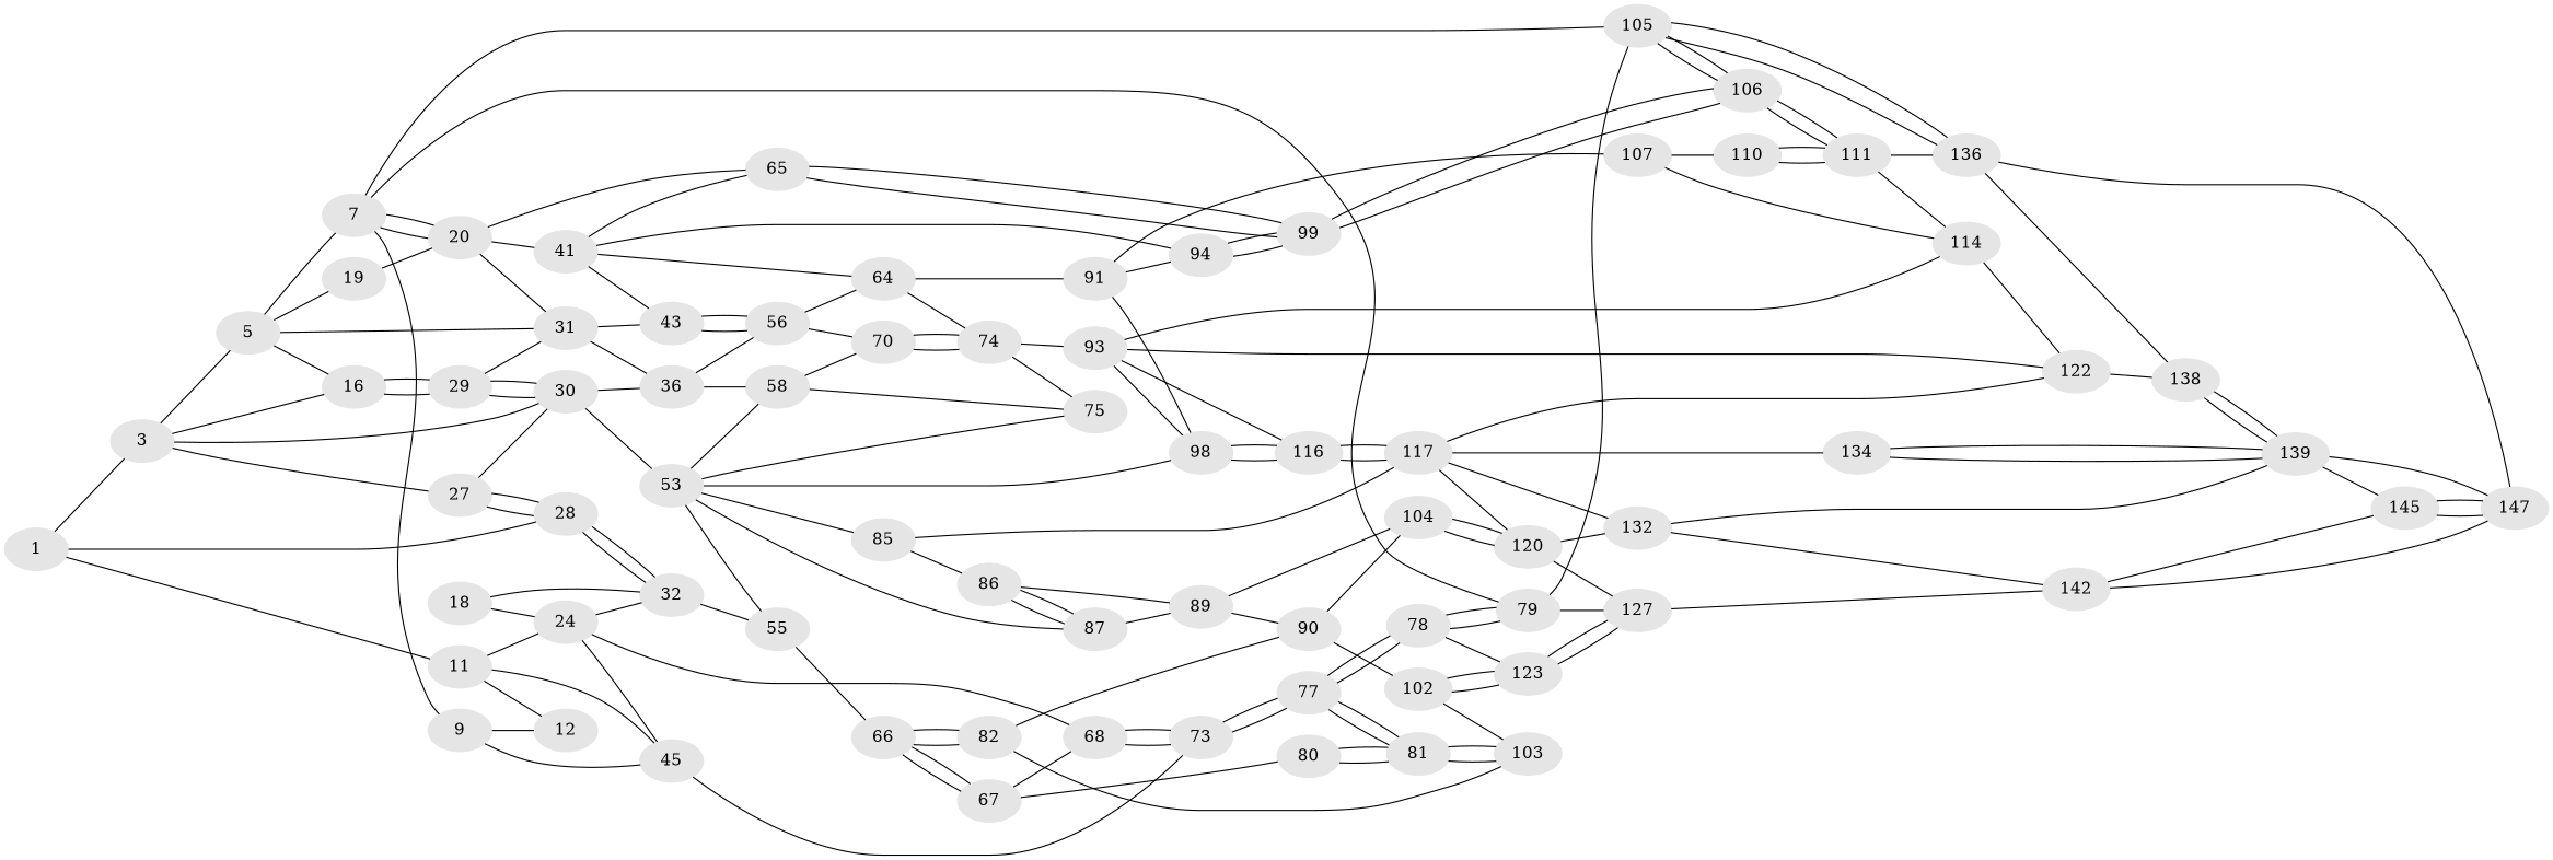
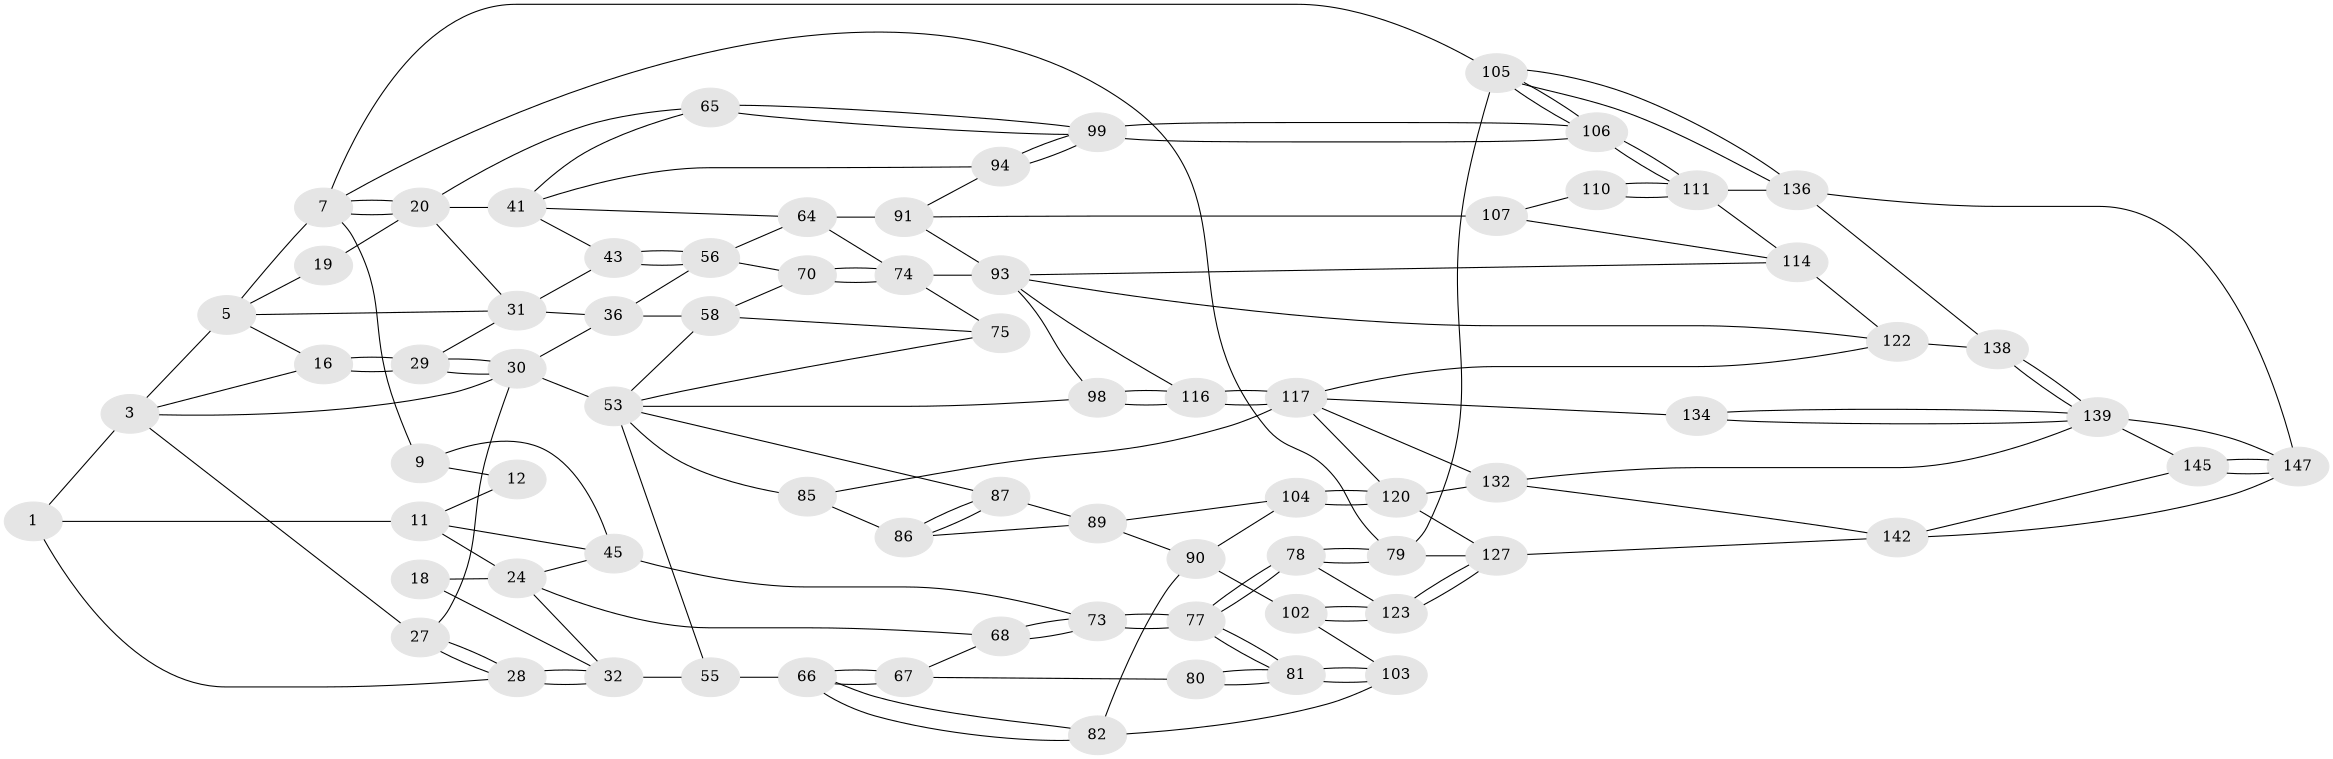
  graph {
    rankdir=LR
    node [color=gray90 style=filled]
    1 [super="+10+2"]
    3 [super="+26+4"]
    11 [super="+25"]
    28
    5 [super="+6+14"]
    16
    27
    30 [super="+38"]
    12
    45 [super="+46"]
    24 [super="+47"]
    18 [super="+23"]
    32 [super="+50"]
    7 [super="+8"]
    19
    31 [super="+33"]
    29
    36 [super="+57+37"]
    53 [super="+54+60"]
    9 [super="+13"]
    20 [super="+21"]
    79
    105
    43
    41 [super="+42+62"]
    65
    127 [super="+135"]
    106
    136 [super="+137"]
    73
    68
    55
    64 [super="+71"]
    94
    99
    56 [super="+69"]
    58 [super="+61+59"]
    75
    85
    87
    98
    66
    70
    74 [super="+76"]
    91 [super="+95+92"]
    77
    86
    117 [super="+125+118"]
    89 [super="+100"]
    116
    67
    82 [super="+83"]
    93 [super="+96"]
    107 [super="+109+108"]
    80
    103
    90 [super="+101"]
    81
    78
    114 [super="+115"]
    122 [super="+124"]
    123
    142 [super="+143"]
    104
    102
    120 [super="+126"]
    132 [super="+133"]
    134
    110 [super="+128"]
    138
    111 [super="+129"]
    147 [super="+148"]
    139 [super="+140"]
    145
    1 -- 3
    1 -- 11
    1 -- 28
    3 -- 5
    3 -- 16
    3 -- 27
    3 -- 30
    11 -- 12
    11 -- 45
    11 -- 24
    28 -- 32
    28 -- 32
    5 -- 16
    5 -- 7
    5 -- 19
    5 -- 31
    16 -- 29
    16 -- 29
    27 -- 28
    27 -- 28
    27 -- 30
    30 -- 36 [weight=2]
    30 -- 53
    45 -- 73
    24 -- 45
    24 -- 32 [weight=2]
    24 -- 68
    18 -- 24
    18 -- 32
    32 -- 55
    7 -- 9 [weight=2]
    7 -- 20
    7 -- 20
    7 -- 79
    7 -- 105
    19 -- 20
    31 -- 36
    31 -- 43
    29 -- 30
    29 -- 30
    29 -- 31
    36 -- 56
    36 -- 58 [weight=2]
    53 -- 55
    53 -- 58
    53 -- 75
    53 -- 85
    53 -- 87
    53 -- 98
    9 -- 12 [weight=2]
    9 -- 45
    20 -- 31
    20 -- 41
    20 -- 65
    79 -- 105
    79 -- 127
    105 -- 106
    105 -- 106
    105 -- 136
    105 -- 136
    43 -- 56
    43 -- 56
    41 -- 43
    41 -- 65
    41 -- 64 [weight=2]
    41 -- 94
    65 -- 99
    65 -- 99
    127 -- 142
    106 -- 111
    106 -- 111
    136 -- 138
    136 -- 147
    73 -- 77
    73 -- 77
    68 -- 73
    68 -- 73
    55 -- 66
    64 -- 74
    64 -- 91
    94 -- 99
    94 -- 99
    99 -- 106
    99 -- 106
    56 -- 64
    56 -- 70
    58 -- 75
    58 -- 70
    85 -- 86
    85 -- 117
    87 -- 89
    98 -- 116
    98 -- 116
    66 -- 67
    66 -- 67
    66 -- 82
    66 -- 82
    70 -- 74
    70 -- 74
    74 -- 75
    74 -- 93
    91 -- 94
-   91 -- 98
+   91 -- 93
    91 -- 107 [weight=2]
    77 -- 81
    77 -- 81
    77 -- 78
    77 -- 78
    86 -- 87
    86 -- 87
    86 -- 89
    117 -- 122
    117 -- 120
    117 -- 132
    117 -- 134 [weight=2]
    89 -- 90
    89 -- 104
    116 -- 117
    116 -- 117
    67 -- 68
    67 -- 80
    82 -- 103
    82 -- 90
    93 -- 98
    93 -- 116
    93 -- 114
    93 -- 122
    107 -- 114
    107 -- 110 [weight=2]
    80 -- 81
    80 -- 81
    90 -- 104
    90 -- 102
    81 -- 103
    81 -- 103
    78 -- 79
    78 -- 79
    78 -- 123
    114 -- 122
    122 -- 138
    123 -- 127
    123 -- 127
    142 -- 147
    142 -- 145
    104 -- 120
    104 -- 120
    102 -- 103
    102 -- 123
    102 -- 123
    120 -- 127
    120 -- 132
    132 -- 142
    132 -- 139
    134 -- 139
    134 -- 139
    110 -- 111 [weight=2]
    110 -- 111
    138 -- 139
    138 -- 139
    111 -- 136
    111 -- 114
    139 -- 147
    139 -- 145
    145 -- 147
    145 -- 147
  }
